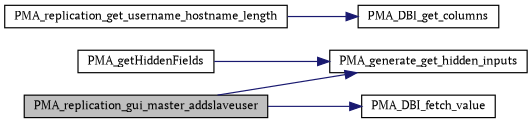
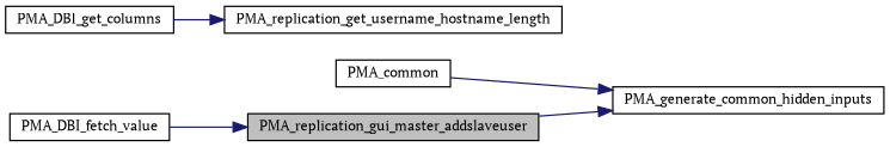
  digraph {
    fontname="PT Serif"
    rankdir=LR
    node [color=black fillcolor=white fontname="PT Serif" fontsize=10 shape=record style=filled]
    edge [color=midnightblue fontname="PT Serif" fontsize=10 labelfontname=Helvetica labelfontsize=10 style=solid]
    n1 [fillcolor=grey75 fontcolor=black height=0.2 label=PMA_replication_gui_master_addslaveuser width=0.4]
-   n2 [height=0.2 label=PMA_generate_get_hidden_inputs width=0.4]
+   n2 [height=0.2 label=PMA_generate_common_hidden_inputs width=0.4]
    n3 [height=0.2 label=PMA_DBI_fetch_value width=0.4]
    n4 [height=0.2 label=PMA_replication_get_username_hostname_length width=0.4]
    n5 [height=0.2 label=PMA_DBI_get_columns width=0.4]
-   n6 [height=0.2 label=PMA_getHiddenFields width=0.4]
+   n6 [height=0.2 label=PMA_common width=0.4]
    n1 -> n2
-   n1 -> n3
-   n4 -> n5
+   n3 -> n1
+   n5 -> n4
    n6 -> n2
  }
